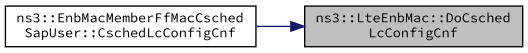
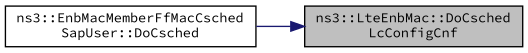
  digraph {
    rankdir=RL
    fontname="Source Code Pro"
    node [color=black fontname="Source Code Pro" fontsize=10 shape=record style=filled]
    n1 [fillcolor=grey75 fontcolor=black height=0.2 label="ns3::LteEnbMac::DoCsched\lLcConfigCnf" width=0.4]
-   n2 [fillcolor=white height=0.2 label="ns3::EnbMacMemberFfMacCsched\lSapUser::CschedLcConfigCnf" width=0.4]
+   n2 [fillcolor=white height=0.2 label="ns3::EnbMacMemberFfMacCsched\lSapUser::DoCsched" width=0.4]
    n1 -> n2 [color=midnightblue dir=back fontname="Source Code Pro" fontsize=10 labelfontname=Helvetica labelfontsize=10 style=solid]
  }
